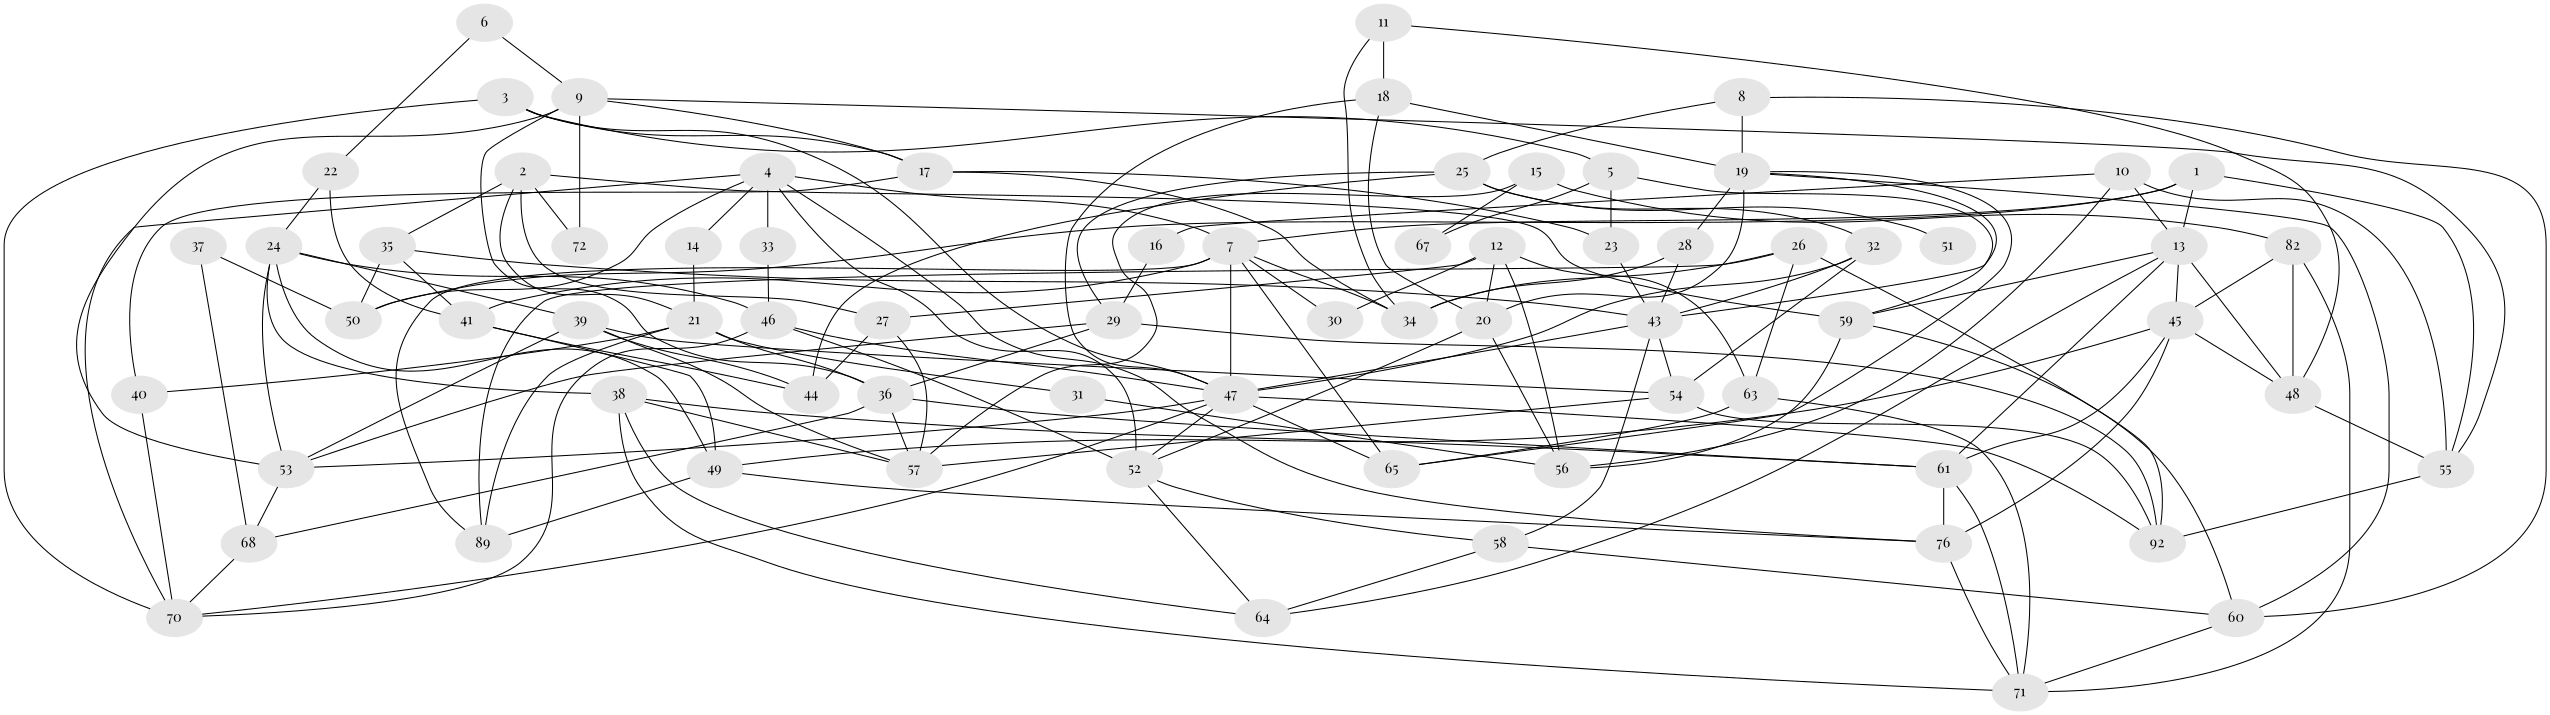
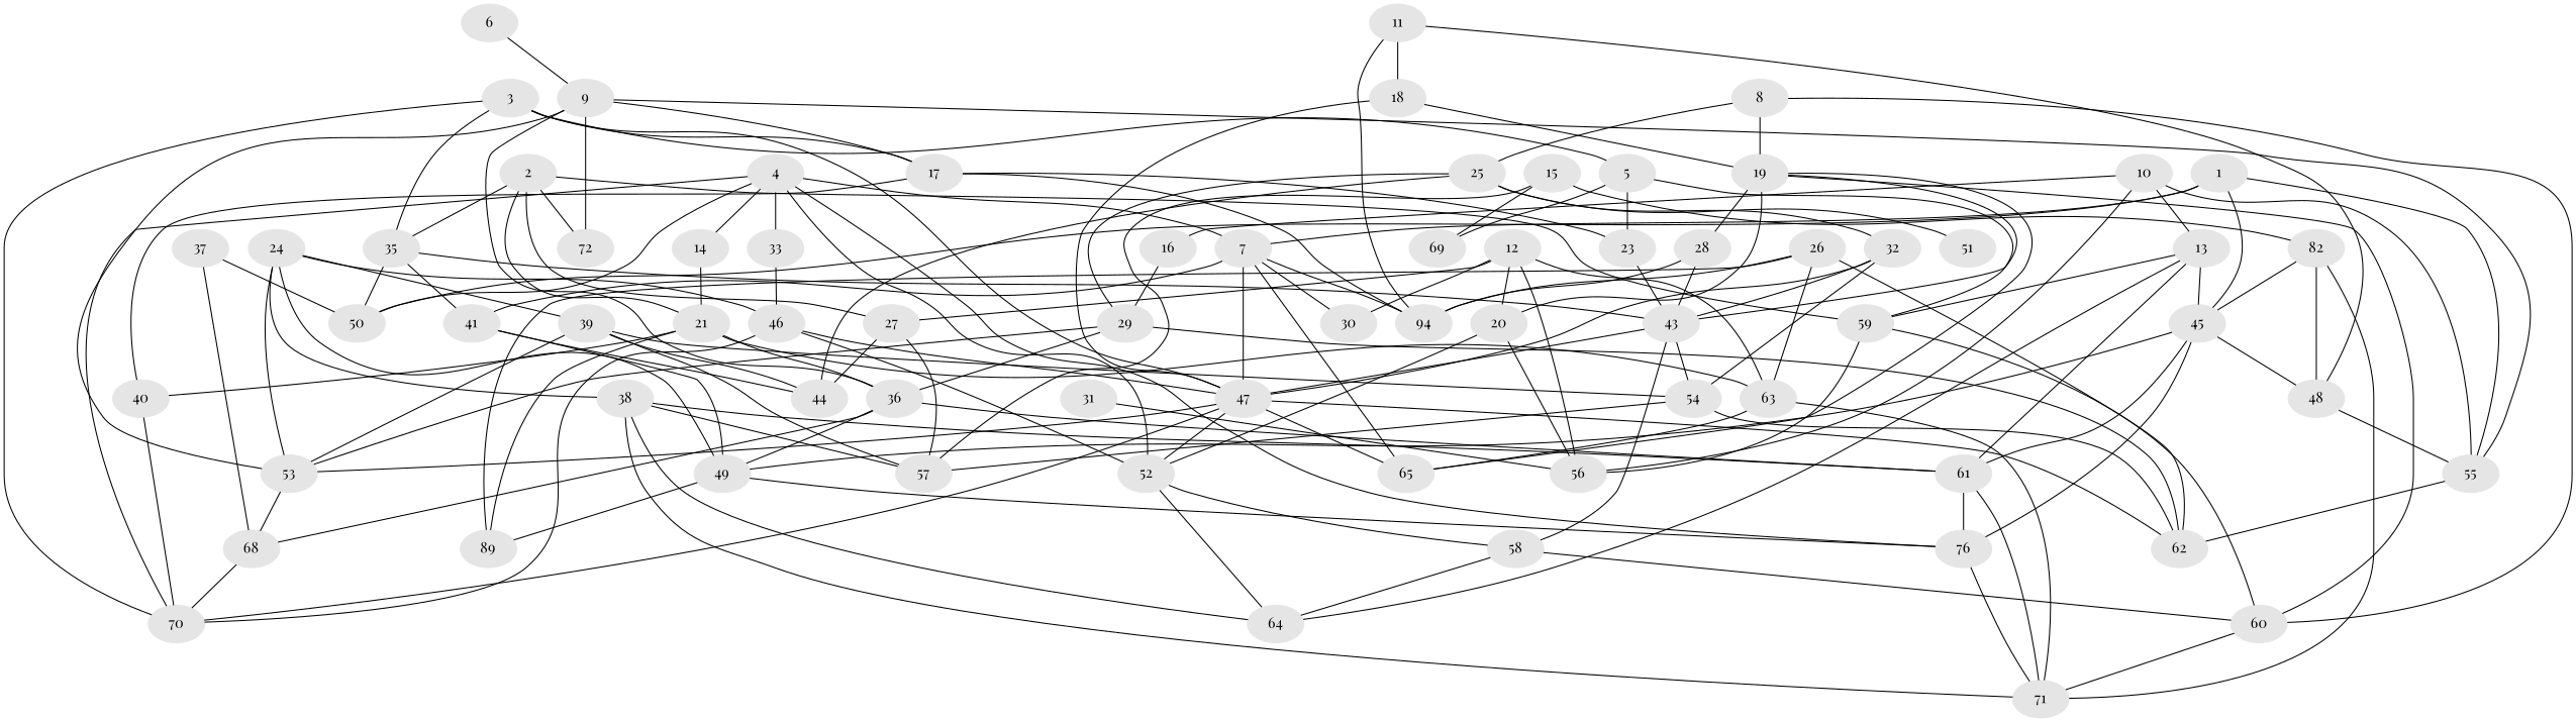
  graph {
    fontname="Playfair Display"
    node [color=gray90 fontname="Playfair Display" style=filled]
    edge [fontname="Playfair Display" weight=1.0]
    1
    7
    13
    50
    55
    47
    30
-   34
+   34 [label=94]
    41
    65
    n11 [label=89]
    59
    48
    45
    61
    64
-   62 [label=92]
+   62
    2
    21
    27
    35
    72
    36
    40
    31
    57
    44
    43
    60
    56
    3
    5
    17
    70
    23
-   67
+   67 [label=69]
    52
    53
    4
    14
    33
    n42 [label=76]
    46
    58
    71
    6
    9
-   22
    24
    49
    8
    19
    25
    20
    28
    29
    32
    51
    68
    10
    16
    11
    18
    12
    63
    15
    n67 [label=82]
    54
    38
    39
    26
    37
    1 -- 7
-   1 -- 13
+   1 -- 45
    1 -- 50
    1 -- 55
    7 -- 47
    7 -- 30
    7 -- 34
    7 -- 41
    7 -- 65
-   7 -- n11
    13 -- 59
-   13 -- 48
    13 -- 45
    13 -- 61
    13 -- 64
    55 -- 62
    47 -- 65
    47 -- 62
    47 -- 70
    47 -- 52
    47 -- 53
    41 -- 44
    41 -- 49
    59 -- 60
    59 -- 56
    48 -- 55
    45 -- 48
    45 -- 61
    45 -- n42
    45 -- 49
    61 -- n42
    61 -- 71
    2 -- 59
    2 -- 21
    2 -- 27
    2 -- 35
    2 -- 72
    21 -- n11
    21 -- 36 [weight=2.0]
    21 -- 40
-   21 -- 31
+   21 -- 63
    27 -- 57
    27 -- 44
    35 -- 50
    35 -- 41
    35 -- 43
    36 -- 61
-   36 -- 57
+   36 -- 49
    36 -- 68
    40 -- 70
    31 -- 56
    43 -- 47
    43 -- 58
    43 -- 54
    60 -- 71
    3 -- 47
+   3 -- 35
    3 -- 5
    3 -- 17
    3 -- 70
    5 -- 59
    5 -- 23
    5 -- 67
    17 -- 34
    17 -- 40
    17 -- 23
    23 -- 43
    52 -- 64
    52 -- 58
    53 -- 68
    4 -- 7
    4 -- 50
    4 -- 70
    4 -- 52
    4 -- 14
    4 -- 33
    4 -- n42
    14 -- 21
    33 -- 46
    n42 -- 71
    46 -- 47
    46 -- 70
    46 -- 52
    58 -- 64
    58 -- 60
    6 -- 9
-   6 -- 22
    9 -- 55
    9 -- 72
    9 -- 36
    9 -- 17
    9 -- 53
-   22 -- 41
-   22 -- 24
    24 -- 53
    24 -- 46
    24 -- 49
    24 -- 38
    24 -- 39
    49 -- n11 [weight=2.0]
    49 -- n42
    8 -- 60
    8 -- 19
    8 -- 25
    19 -- 65
    19 -- 43
    19 -- 60
    19 -- 20 [weight=2.0]
    19 -- 28
    25 -- 44
    25 -- 29
    25 -- 32
    25 -- 51 [weight=2.0]
    20 -- 56
    20 -- 52
    28 -- 34
    28 -- 43 [weight=2.0]
    29 -- 62
    29 -- 36
    29 -- 53
    32 -- 47
    32 -- 43
    32 -- 54
    68 -- 70
    10 -- 13
    10 -- 55
    10 -- 56
    10 -- 16
    16 -- 29
    11 -- 34
    11 -- 48
    11 -- 18
    18 -- 47
    18 -- 19
-   18 -- 20
    12 -- 30
    12 -- 27
    12 -- 56
    12 -- 20
    12 -- 63
    63 -- 65
    63 -- 71
    15 -- 57
    15 -- 67
    15 -- n67
    n67 -- 48
    n67 -- 45
    n67 -- 71
    54 -- 62
    54 -- 57
    38 -- 61
    38 -- 64
    38 -- 57
    38 -- 71
    39 -- 57
    39 -- 44
    39 -- 53
    39 -- 54
    26 -- 34
    26 -- n11
    26 -- 62
    26 -- 63
    37 -- 50
    37 -- 68
  }
